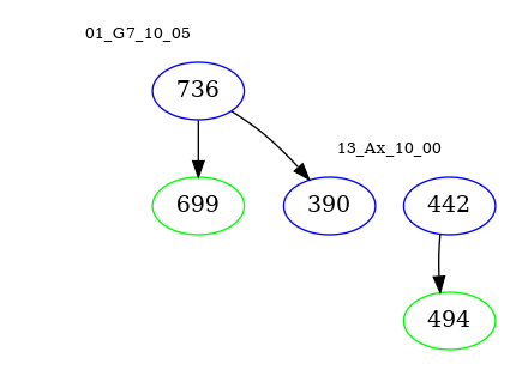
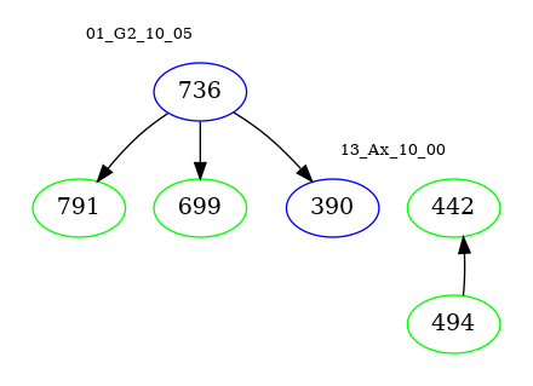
  digraph {
    node [color=blue]
    edge [color=black]
-   n1 [label=442]
+   n1 [color=green label=442]
    n2 [label=390]
    n3 [color=green label=494]
    n4 [label=736]
+   n5 [color=green label=791]
    n6 [color=green label=699]
    subgraph cluster_1 {
      color=white
      fontsize=10
      label="13_Ax_10_00"
      n1
      n2
      n3
    }
    subgraph cluster_2 {
      color=white
      fontsize=10
-     label="01_G7_10_05"
+     label="01_G2_10_05"
      n4
+     n5
      n6
    }
-   n1 -> n3
+   n3 -> n1
    n4 -> n2
+   n4 -> n5
    n4 -> n6
  }
